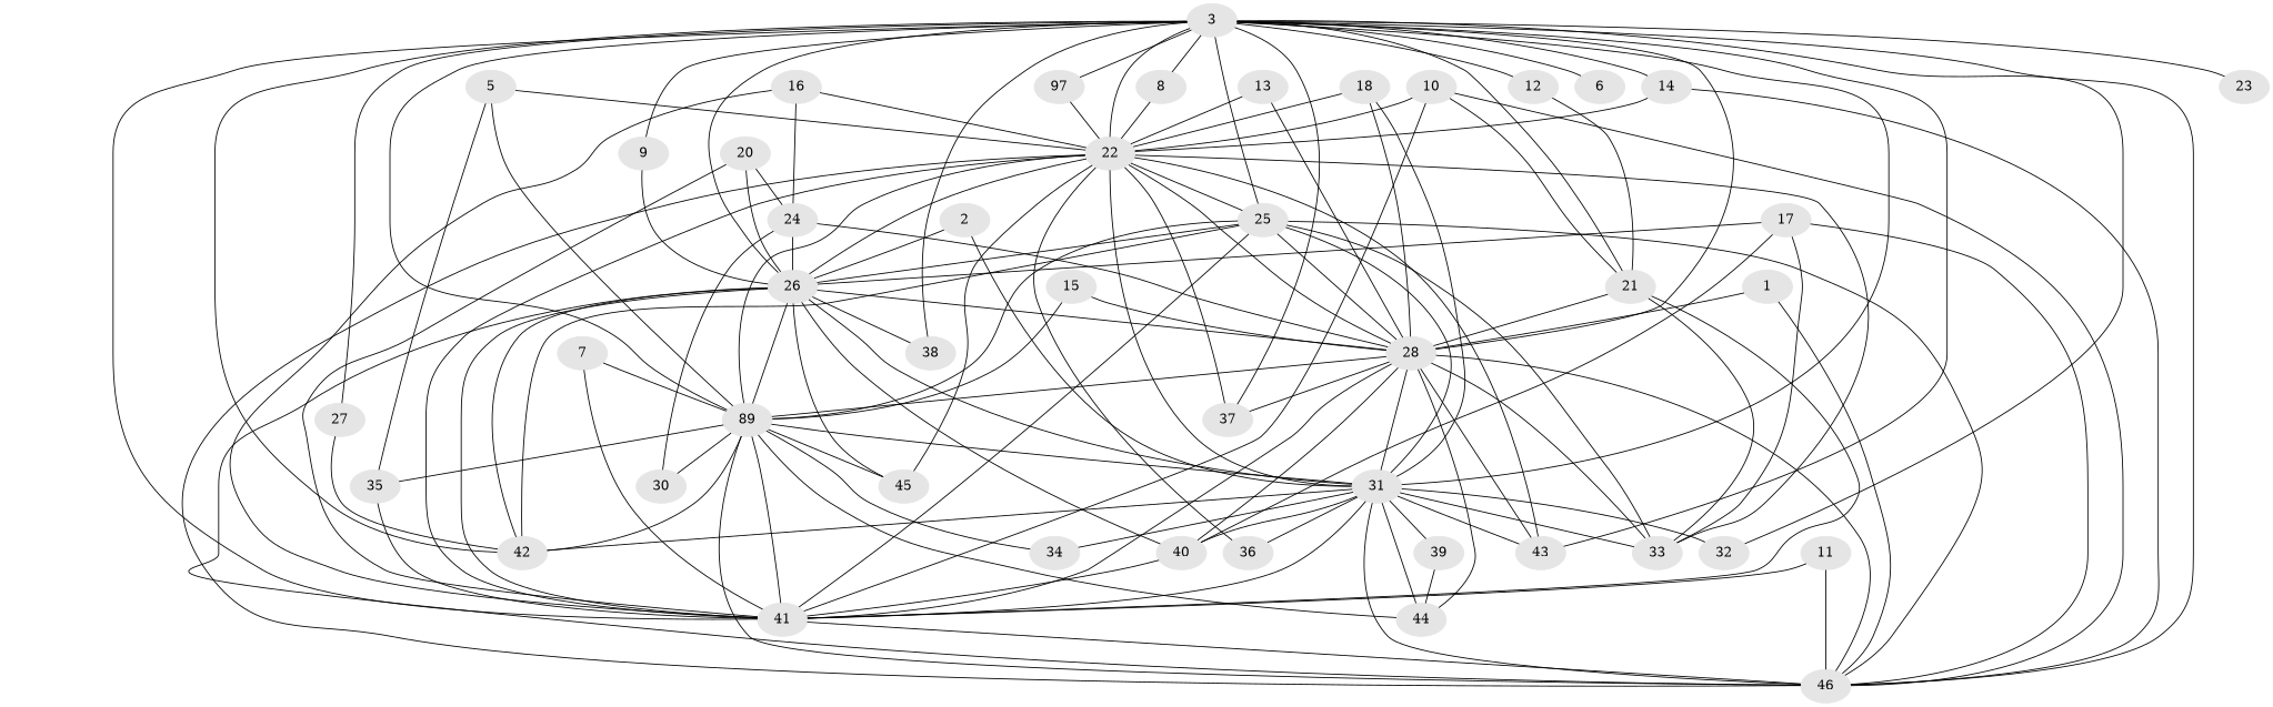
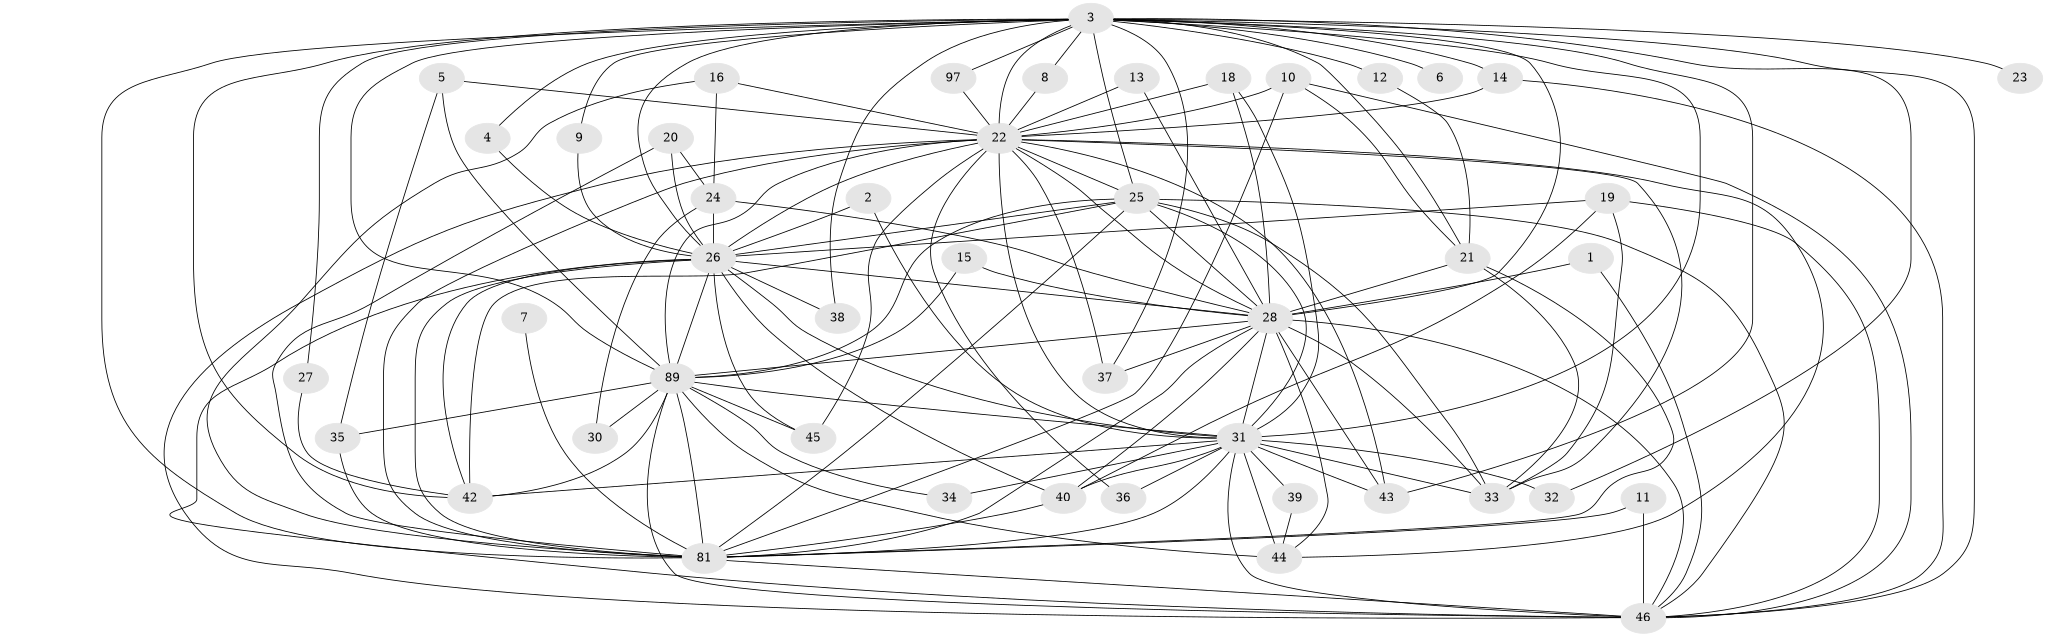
  graph {
    node [color=gray90 style=filled]
    edge [weight=1.0]
    1
    28
    46
    31
    n5 [label=89]
    37
-   41
+   41 [label=81]
    43
    33
    40
    44
    2
    26
    38
    42
    45
    32
    36
    34
    39
    3
+   4
    6
    8
    9
    12
    14
    n28 [label=97]
    21
    22
    23
    25
    27
    35
    30
    5
    7
    10
    11
    13
    15
    16
    24
    18
-   19 [label=17]
+   19
    20
    1 -- 28
    1 -- 46
    28 -- 46
    28 -- 31
    28 -- n5
    28 -- 37
    28 -- 41
    28 -- 43 [weight=2.0]
    28 -- 33
    28 -- 40
    28 -- 44
    31 -- 46 [weight=2.0]
    31 -- 41
    31 -- 43
    31 -- 33
    31 -- 40
    31 -- 44
    31 -- 42
    31 -- 32
    31 -- 36
    31 -- 34
    31 -- 39
    n5 -- 46
    n5 -- 31
    n5 -- 41 [weight=2.0]
    n5 -- 44 [weight=2.0]
    n5 -- 42
    n5 -- 45
    n5 -- 34
    n5 -- 35
    n5 -- 30
    41 -- 46 [weight=2.0]
    40 -- 41
    2 -- 31
    2 -- 26
    26 -- 28
    26 -- 46
    26 -- 31
    26 -- n5
    26 -- 41
    26 -- 40
    26 -- 38
    26 -- 42
    26 -- 45
    39 -- 44
    3 -- 28 [weight=3.0]
    3 -- 46 [weight=2.0]
    3 -- 31 [weight=3.0]
    3 -- n5 [weight=4.0]
    3 -- 37
    3 -- 41 [weight=3.0]
    3 -- 43
    3 -- 26 [weight=2.0]
    3 -- 38
    3 -- 42
    3 -- 32
+   3 -- 4
    3 -- 6 [weight=2.0]
    3 -- 8
    3 -- 9
    3 -- 12
    3 -- 14
    3 -- n28
    3 -- 21
    3 -- 22 [weight=2.0]
    3 -- 23 [weight=2.0]
    3 -- 25 [weight=3.0]
    3 -- 27
+   4 -- 26
    8 -- 22
    9 -- 26
    12 -- 21
    14 -- 46
    14 -- 22
    n28 -- 22
    21 -- 28
    21 -- 41
    21 -- 33
    22 -- 28
    22 -- 46 [weight=2.0]
    22 -- 31 [weight=2.0]
    22 -- n5 [weight=2.0]
    22 -- 37
    22 -- 41
    22 -- 43
    22 -- 33
+   22 -- 44
    22 -- 26 [weight=2.0]
    22 -- 45
    22 -- 36 [weight=2.0]
    22 -- 25
    25 -- 28
    25 -- 46
    25 -- 31 [weight=2.0]
    25 -- n5
    25 -- 41
    25 -- 33
    25 -- 26
    25 -- 42
    27 -- 42
    35 -- 41
    5 -- n5
    5 -- 22
    5 -- 35
-   7 -- n5
    7 -- 41
    10 -- 46
    10 -- 41
    10 -- 21
    10 -- 22
    11 -- 46
    11 -- 41
    13 -- 28
    13 -- 22
    15 -- 28
    15 -- n5
    16 -- 41
    16 -- 22
    16 -- 24
    24 -- 28
    24 -- 26 [weight=2.0]
    24 -- 30
    18 -- 28
    18 -- 31
    18 -- 22
    19 -- 46
    19 -- 33
    19 -- 40
    19 -- 26
    20 -- 41
    20 -- 26
    20 -- 24
  }
